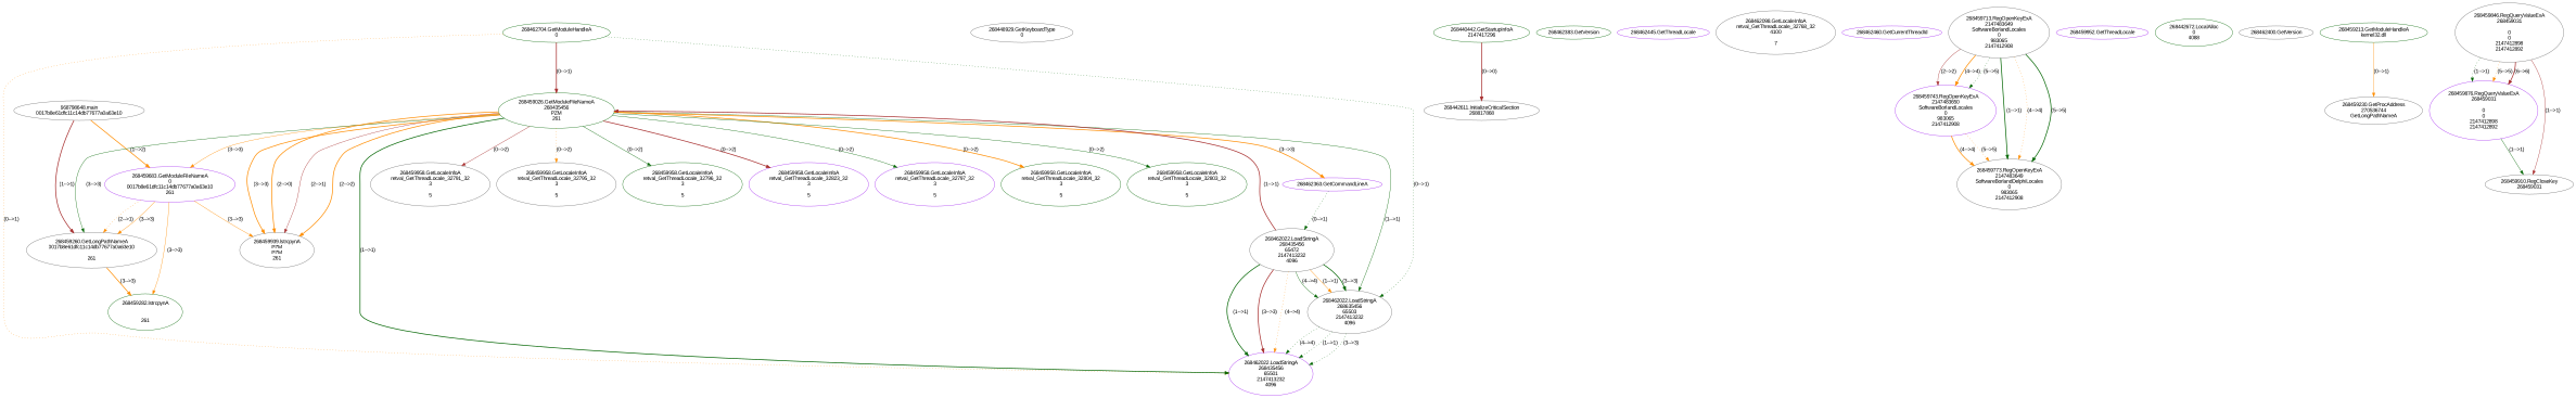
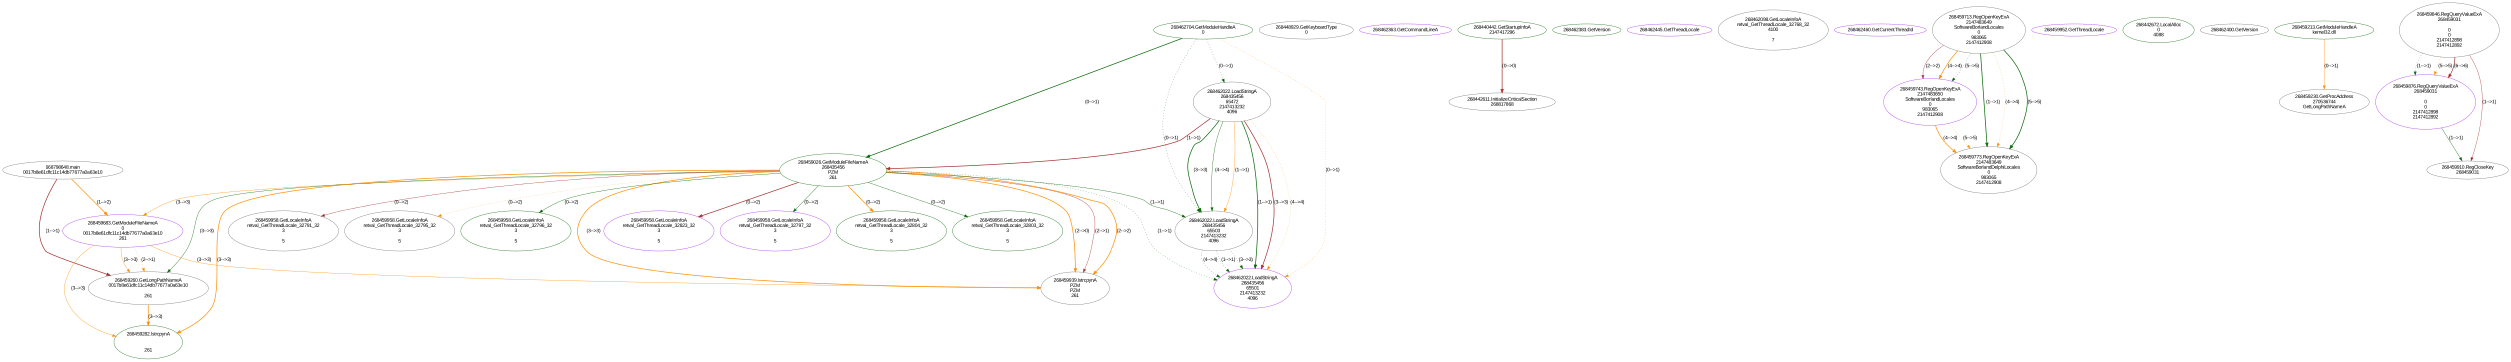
  digraph {
    fontname="Liberation Sans"
    node [color=gray40 fontname="Liberation Sans"]
    edge [color=darkorange fontname="Liberation Sans" style=bold]
    n1 [label="668798648.main\n0017b8e61dfc11c14db77677a0a63e10"]
    n2 [color=purple label="268459683.GetModuleFileNameA\n0\n0017b8e61dfc11c14db77677a0a63e10\n261"]
    n3 [label="268459260.GetLongPathNameA\n0017b8e61dfc11c14db77677a0a63e10\n\n261"]
    n4 [label="268459939.lstrcpynA\nPZM\nPZM\n261"]
    n5 [color=darkgreen label="268459282.lstrcpynA\n\n\n261"]
    n6 [color=darkgreen label="268462704.GetModuleHandleA\n0"]
    n7 [color=darkgreen label="268459026.GetModuleFileNameA\n268435456\nPZM\n261"]
    n8 [label="268462022.LoadStringA\n268435456\n65472\n2147413232\n4096"]
-   n9 [label="268462022.LoadStringA\n268635456\n65503\n2147413232\n4096"]
+   n9 [label="268462022.LoadStringA\n268435456\n65503\n2147413232\n4096"]
    n10 [color=purple label="268462022.LoadStringA\n268435456\n65501\n2147413232\n4096"]
    n11 [label="268459958.GetLocaleInfoA\nretval_GetThreadLocale_32791_32\n3\n\n5"]
    n12 [label="268459958.GetLocaleInfoA\nretval_GetThreadLocale_32795_32\n3\n\n5"]
    n13 [color=darkgreen label="268459958.GetLocaleInfoA\nretval_GetThreadLocale_32796_32\n3\n\n5"]
    n14 [color=purple label="268459958.GetLocaleInfoA\nretval_GetThreadLocale_32823_32\n3\n\n5"]
    n15 [color=purple label="268459958.GetLocaleInfoA\nretval_GetThreadLocale_32797_32\n3\n\n5"]
    n16 [color=darkgreen label="268459958.GetLocaleInfoA\nretval_GetThreadLocale_32804_32\n3\n\n5"]
    n17 [color=darkgreen label="268459958.GetLocaleInfoA\nretval_GetThreadLocale_32803_32\n3\n\n5"]
    n18 [label="268448929.GetKeyboardType\n0"]
    n19 [color=purple label="268462363.GetCommandLineA\n"]
    n20 [color=darkgreen label="268440442.GetStartupInfoA\n2147417296"]
    n21 [label="268442611.InitializeCriticalSection\n268817868"]
    n22 [color=darkgreen label="268462383.GetVersion\n"]
    n23 [color=purple label="268462445.GetThreadLocale\n"]
    n24 [label="268462098.GetLocaleInfoA\nretval_GetThreadLocale_32768_32\n4100\n\n7"]
    n25 [color=purple label="268462460.GetCurrentThreadId\n"]
    n26 [label="268459713.RegOpenKeyExA\n2147483649\nSoftware\Borland\Locales\n0\n983065\n2147412908"]
    n27 [color=purple label="268459743.RegOpenKeyExA\n2147483650\nSoftware\Borland\Locales\n0\n983065\n2147412908"]
    n28 [label="268459773.RegOpenKeyExA\n2147483649\nSoftware\Borland\Delphi\Locales\n0\n983065\n2147412908"]
    n29 [color=purple label="268459952.GetThreadLocale\n"]
    n30 [color=darkgreen label="268442672.LocalAlloc\n0\n4088"]
    n31 [label="268462400.GetVersion\n"]
    n32 [color=darkgreen label="268459213.GetModuleHandleA\nkernel32.dll"]
    n33 [label="268459230.GetProcAddress\n270536744\nGetLongPathNameA"]
    n34 [label="268459846.RegQueryValueExA\n268459031\n\n0\n0\n2147412898\n2147412892"]
    n35 [color=purple label="268459876.RegQueryValueExA\n268459031\n\n0\n0\n2147412898\n2147412892"]
    n36 [label="268459910.RegCloseKey\n268459031"]
    n1 -> n2 [label="(1-->2)"]
    n1 -> n3 [color=brown label="(1-->1)"]
    n2 -> n3 [label="(2-->1)" style=dotted]
    n2 -> n3 [label="(3-->3)" style=solid]
    n2 -> n4 [label="(3-->3)" style=solid]
    n2 -> n5 [label="(3-->3)" style=solid]
    n3 -> n5 [label="(3-->3)"]
-   n6 -> n7 [color=brown label="(0-->1)"]
-   n19 -> n8 [color=darkgreen label="(0-->1)" style=dotted]
+   n6 -> n7 [color=darkgreen label="(0-->1)"]
+   n6 -> n8 [color=darkgreen label="(0-->1)" style=dotted]
    n6 -> n9 [color=darkgreen label="(0-->1)" style=dotted]
    n6 -> n10 [label="(0-->1)" style=dotted]
    n7 -> n2 [label="(3-->3)" style=solid]
    n7 -> n3 [color=darkgreen label="(3-->3)" style=solid]
    n7 -> n4 [color=brown label="(2-->1)" style=solid]
    n7 -> n4 [label="(2-->2)"]
    n7 -> n4 [label="(3-->3)"]
    n7 -> n4 [label="(2-->0)"]
-   n7 -> n19 [label="(3-->3)"]
+   n7 -> n5 [label="(3-->3)"]
    n7 -> n9 [color=darkgreen label="(1-->1)" style=solid]
-   n7 -> n10 [color=darkgreen label="(1-->1)"]
+   n7 -> n10 [color=darkgreen label="(1-->1)" style=dotted]
    n7 -> n11 [color=brown label="(0-->2)" style=solid]
    n7 -> n12 [label="(0-->2)" style=dotted]
    n7 -> n13 [color=darkgreen label="(0-->2)" style=solid]
    n7 -> n14 [color=brown label="(0-->2)"]
    n7 -> n15 [color=darkgreen label="(0-->2)" style=solid]
    n7 -> n16 [label="(0-->2)"]
    n7 -> n17 [color=darkgreen label="(0-->2)" style=solid]
    n8 -> n7 [color=brown label="(1-->1)"]
    n8 -> n9 [label="(1-->1)" style=solid]
    n8 -> n9 [color=darkgreen label="(3-->3)"]
    n8 -> n9 [color=darkgreen label="(4-->4)" style=solid]
    n8 -> n10 [color=darkgreen label="(1-->1)"]
    n8 -> n10 [color=brown label="(3-->3)"]
    n8 -> n10 [label="(4-->4)" style=dotted]
    n9 -> n10 [color=darkgreen label="(1-->1)" style=dotted]
    n9 -> n10 [color=darkgreen label="(3-->3)" style=dotted]
    n9 -> n10 [color=darkgreen label="(4-->4)" style=dotted]
    n20 -> n21 [color=brown label="(0-->0)"]
    n26 -> n27 [color=brown label="(2-->2)" style=solid]
    n26 -> n27 [label="(4-->4)"]
    n26 -> n27 [color=darkgreen label="(5-->5)" style=dotted]
    n26 -> n28 [color=darkgreen label="(1-->1)"]
    n26 -> n28 [label="(4-->4)" style=dotted]
    n26 -> n28 [color=darkgreen label="(5-->5)"]
    n27 -> n28 [label="(4-->4)"]
    n27 -> n28 [label="(5-->5)" style=dotted]
    n32 -> n33 [label="(0-->1)" style=solid]
    n34 -> n35 [color=darkgreen label="(1-->1)" style=dotted]
    n34 -> n35 [label="(5-->5)" style=dotted]
    n34 -> n35 [color=brown label="(6-->6)"]
    n34 -> n36 [color=brown label="(1-->1)" style=solid]
    n35 -> n36 [color=darkgreen label="(1-->1)" style=solid]
  }
